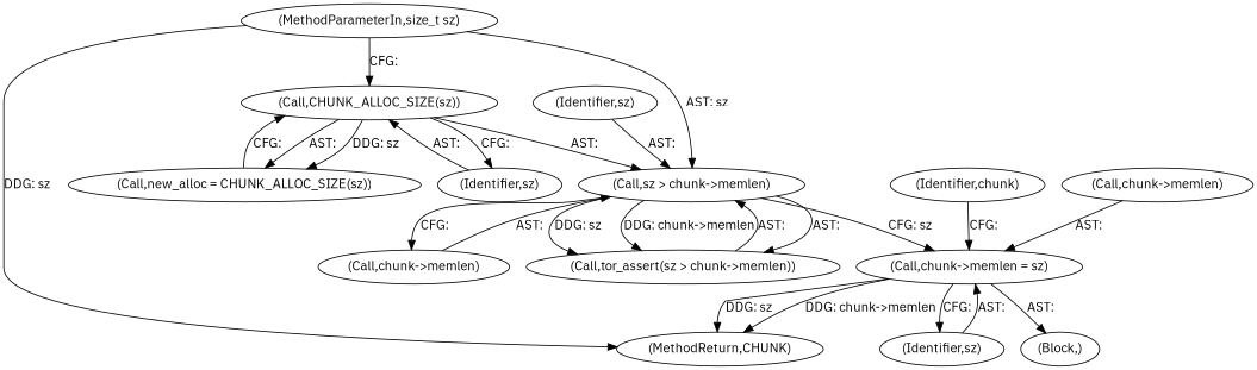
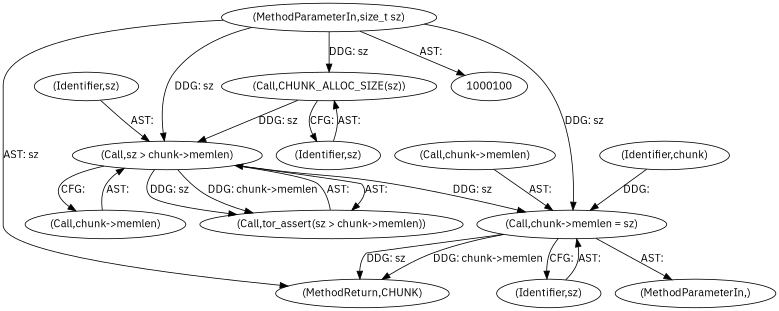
  digraph {
    fontname="IBM Plex Sans"
    node [fontname="IBM Plex Sans"]
    edge [fontname="IBM Plex Sans"]
    n1 [label="(Call,chunk->memlen = sz)"]
    n2 [label="(MethodReturn,CHUNK)"]
    n3 [label="(Identifier,sz)"]
-   n4 [label="(Block,)"]
+   n4 [label="(MethodParameterIn,)"]
    n5 [label="(Call,sz > chunk->memlen)"]
    n6 [label="(Call,tor_assert(sz > chunk->memlen))"]
    n7 [label="(Call,chunk->memlen)"]
    n8 [label="(Call,CHUNK_ALLOC_SIZE(sz))"]
    n9 [label="(Identifier,sz)"]
-   n10 [label="(Call,new_alloc = CHUNK_ALLOC_SIZE(sz))"]
    n11 [label="(MethodParameterIn,size_t sz)"]
+   1000100
    n13 [label="(Identifier,sz)"]
    n14 [label="(Identifier,chunk)"]
    n15 [label="(Call,chunk->memlen)"]
    n1 -> n2 [label="DDG: chunk->memlen"]
    n1 -> n2 [label="DDG: sz"]
    n1 -> n3 [label="CFG: "]
    n1 -> n4 [label="AST: "]
    n3 -> n1 [label="AST: "]
-   n5 -> n1 [label="CFG: sz"]
+   n5 -> n1 [label="DDG: sz"]
    n5 -> n6 [label="AST: "]
    n5 -> n6 [label="DDG: sz"]
    n5 -> n6 [label="DDG: chunk->memlen"]
    n5 -> n7 [label="CFG: "]
    n6 -> n5 [label="AST: "]
    n7 -> n5 [label="AST: "]
-   n8 -> n5 [label="AST: "]
+   n8 -> n5 [label="DDG: sz"]
    n8 -> n9 [label="CFG: "]
-   n8 -> n10 [label="AST: "]
-   n8 -> n10 [label="DDG: sz"]
    n9 -> n8 [label="AST: "]
-   n10 -> n8 [label="CFG: "]
-   n11 -> n2 [label="DDG: sz"]
-   n11 -> n5 [label="AST: sz"]
-   n11 -> n8 [label="CFG: "]
+   n11 -> n1 [label="DDG: sz"]
+   n11 -> n2 [label="AST: sz"]
+   n11 -> n5 [label="DDG: sz"]
+   n11 -> n8 [label="DDG: sz"]
+   n11 -> 1000100 [label="AST: "]
    n13 -> n5 [label="AST: "]
-   n14 -> n1 [label="CFG: "]
+   n14 -> n1 [label="DDG: "]
    n15 -> n1 [label="AST: "]
  }
